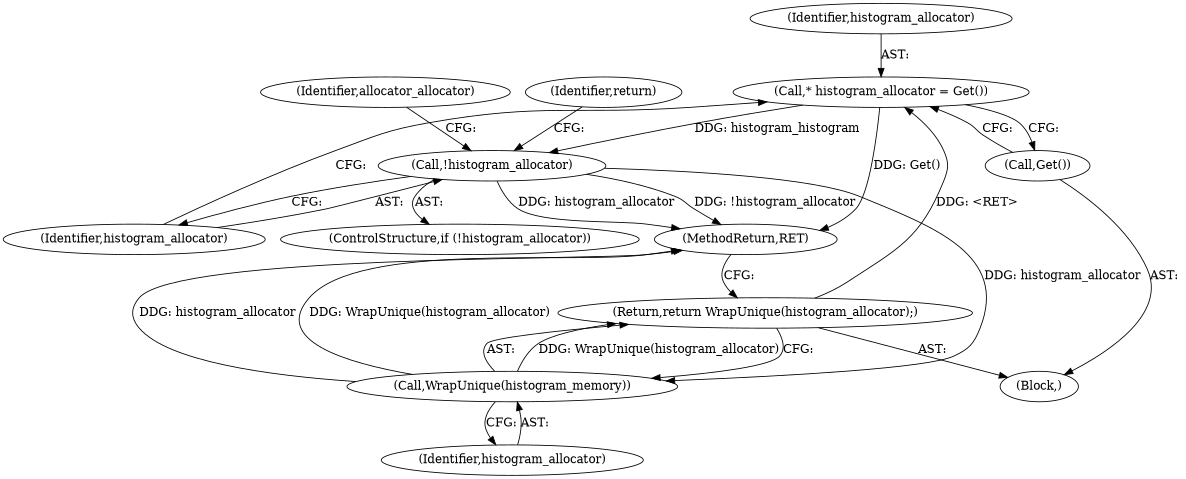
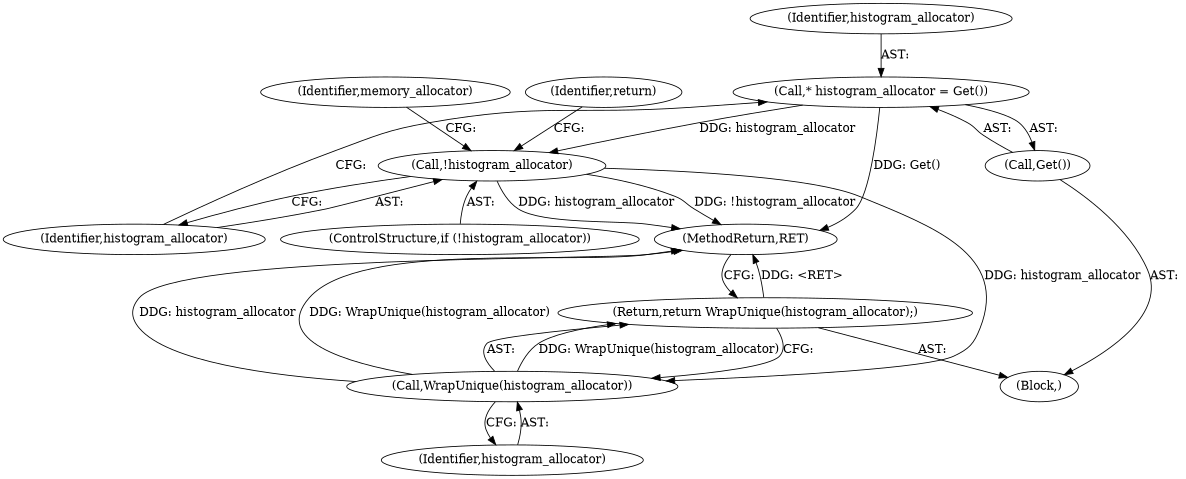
  digraph {
    n1 [label="(Call,* histogram_allocator = Get())"]
    n2 [label="(Call,!histogram_allocator)"]
    n3 [label="(Call,Get())"]
    n4 [label="(MethodReturn,RET)"]
-   n5 [label="(Call,WrapUnique(histogram_memory))"]
+   n5 [label="(Call,WrapUnique(histogram_allocator))"]
    n6 [label="(ControlStructure,if (!histogram_allocator))"]
    n7 [label="(Identifier,histogram_allocator)"]
    n8 [label="(Block,)"]
    n9 [label="(Return,return WrapUnique(histogram_allocator);)"]
    n10 [label="(Identifier,histogram_allocator)"]
-   n11 [label="(Identifier,allocator_allocator)"]
+   n11 [label="(Identifier,memory_allocator)"]
    n12 [label="(Identifier,return)"]
    n13 [label="(Identifier,histogram_allocator)"]
-   n1 -> n2 [label="DDG: histogram_histogram"]
-   n1 -> n3 [label="CFG: "]
+   n1 -> n2 [label="DDG: histogram_allocator"]
+   n1 -> n3 [label="AST: "]
    n1 -> n4 [label="DDG: Get()"]
    n2 -> n4 [label="DDG: histogram_allocator"]
    n2 -> n4 [label="DDG: !histogram_allocator"]
    n2 -> n5 [label="DDG: histogram_allocator"]
-   n2 -> n6 [label="AST: "]
+   n6 -> n2 [label="AST: "]
    n2 -> n7 [label="CFG: "]
-   n3 -> n1 [label="CFG: "]
+   n3 -> n1 [label="AST: "]
    n3 -> n8 [label="AST: "]
    n4 -> n9 [label="CFG: "]
    n5 -> n4 [label="DDG: WrapUnique(histogram_allocator)"]
    n5 -> n4 [label="DDG: histogram_allocator"]
    n5 -> n9 [label="AST: "]
    n5 -> n9 [label="DDG: WrapUnique(histogram_allocator)"]
    n5 -> n10 [label="CFG: "]
    n7 -> n1 [label="CFG: "]
    n7 -> n2 [label="AST: "]
-   n9 -> n1 [label="DDG: <RET>"]
+   n9 -> n4 [label="DDG: <RET>"]
    n9 -> n5 [label="CFG: "]
    n9 -> n8 [label="AST: "]
    n10 -> n5 [label="AST: "]
    n11 -> n2 [label="CFG: "]
    n12 -> n2 [label="CFG: "]
    n13 -> n1 [label="AST: "]
  }
